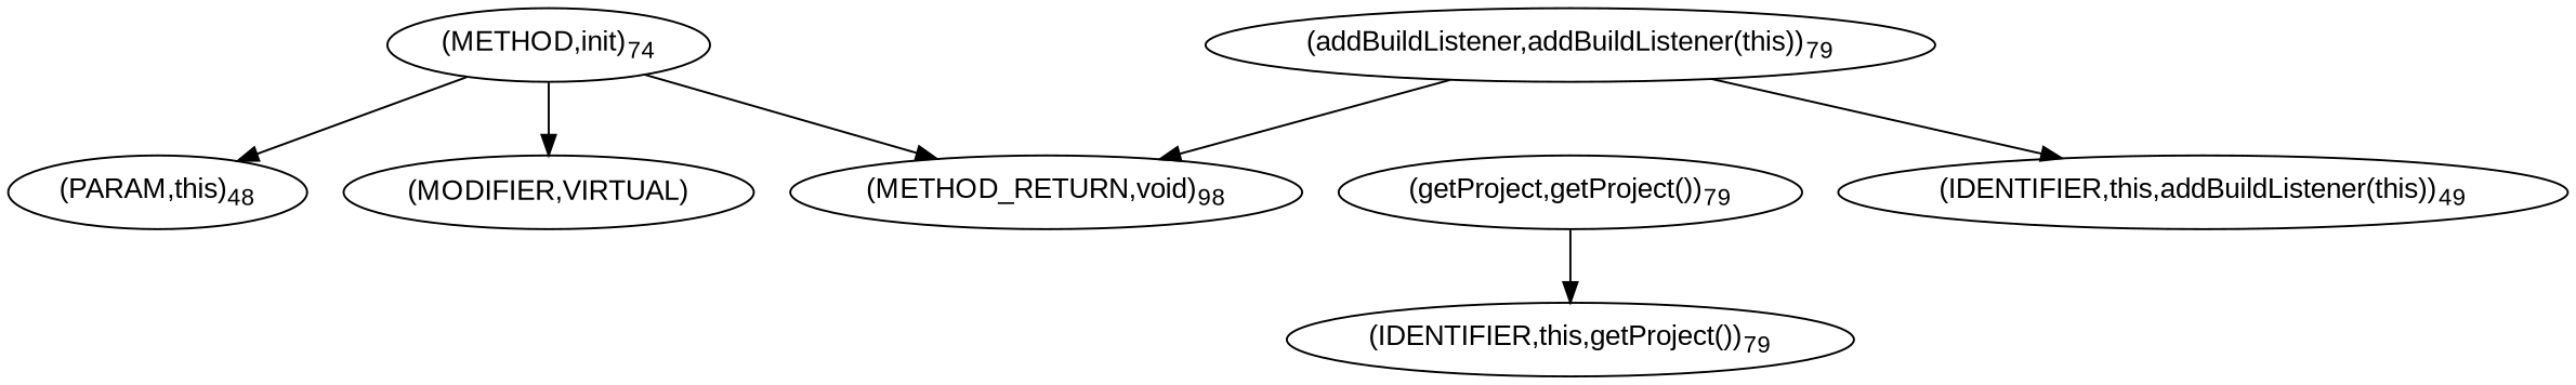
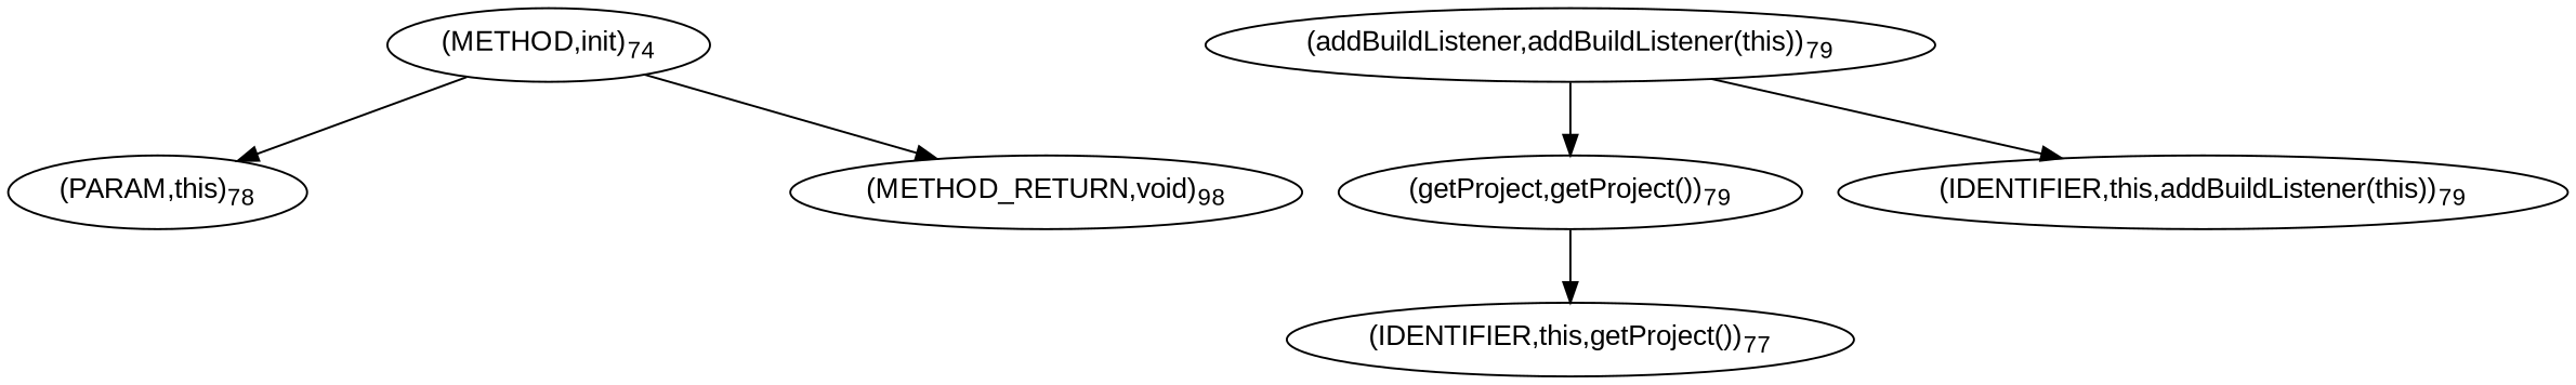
  digraph {
    fontname="Liberation Sans"
    node [fontname="Liberation Sans"]
    edge [fontname="Liberation Sans"]
    n1 [label=<(METHOD,init)<SUB>74</SUB>>]
-   n2 [label=<(PARAM,this)<SUB>48</SUB>>]
-   n3 [label=<(MODIFIER,VIRTUAL)>]
+   n2 [label=<(PARAM,this)<SUB>78</SUB>>]
    n4 [label=<(METHOD_RETURN,void)<SUB>98</SUB>>]
    n5 [label=<(addBuildListener,addBuildListener(this))<SUB>79</SUB>>]
    n6 [label=<(getProject,getProject())<SUB>79</SUB>>]
-   n7 [label=<(IDENTIFIER,this,addBuildListener(this))<SUB>49</SUB>>]
-   n8 [label=<(IDENTIFIER,this,getProject())<SUB>79</SUB>>]
+   n7 [label=<(IDENTIFIER,this,addBuildListener(this))<SUB>79</SUB>>]
+   n8 [label=<(IDENTIFIER,this,getProject())<SUB>77</SUB>>]
    n1 -> n2
-   n1 -> n3
    n1 -> n4
-   n5 -> n4
+   n5 -> n6
    n5 -> n7
    n6 -> n8
  }
